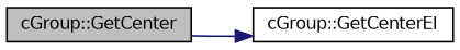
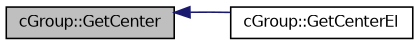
  digraph {
    rankdir=LR
    node [color=black fontname=Helvetica fontsize=10 shape=record style=filled]
    n1 [fillcolor=grey75 fontcolor=black height=0.2 label="cGroup::GetCenter" width=0.4]
    n2 [fillcolor=white height=0.2 label="cGroup::GetCenterEl" width=0.4]
-   n1 -> n2 [color=midnightblue fontname=Helvetica fontsize=10 labelfontname=Helvetica labelfontsize=10 style=solid]
+   n2 -> n1 [color=midnightblue fontname=Helvetica fontsize=10 labelfontname=Helvetica labelfontsize=10 style=solid]
  }
